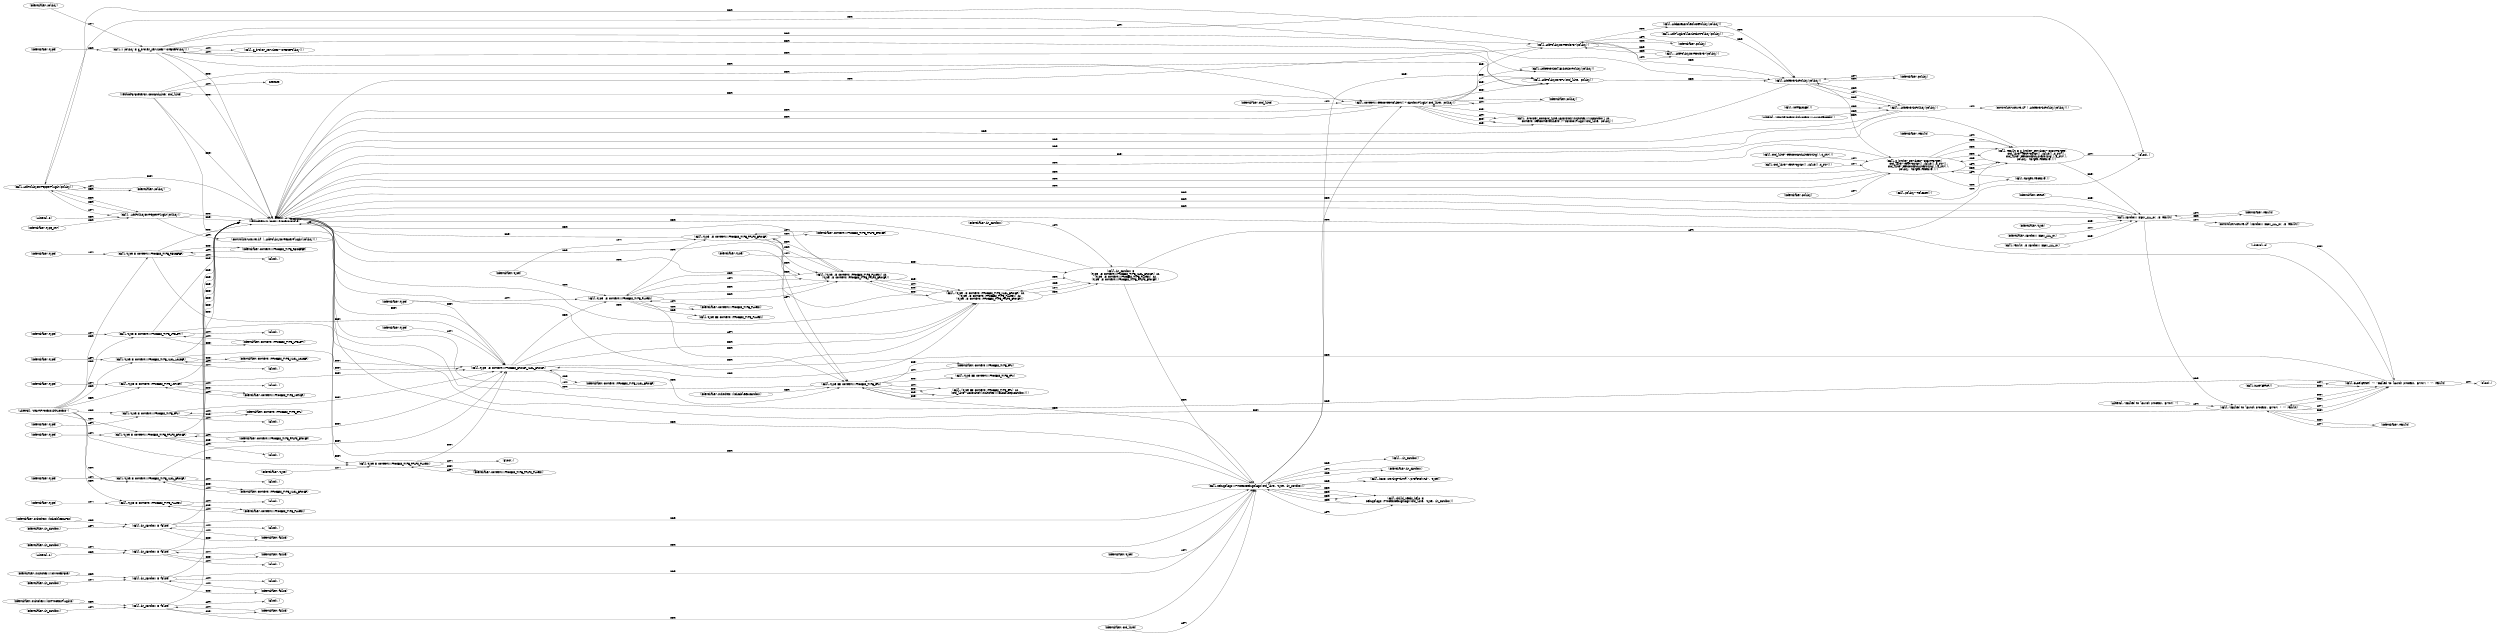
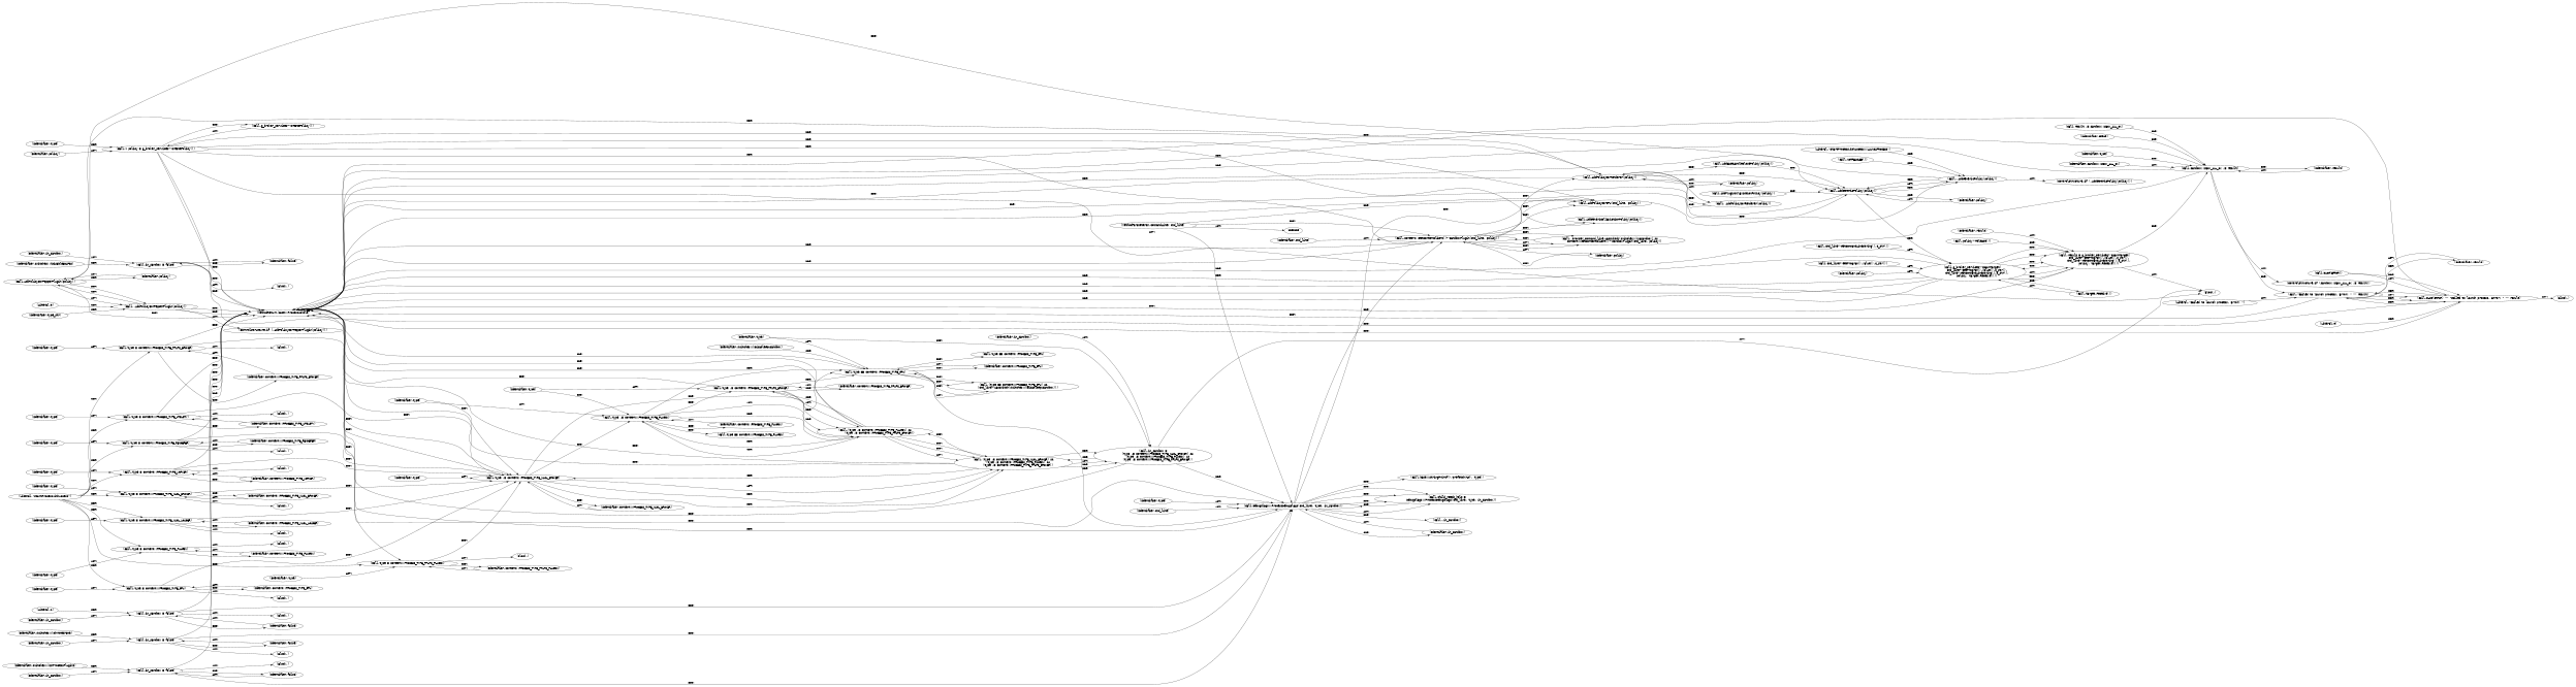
  digraph {
    fontname="DejaVu Sans Mono"
    rankdir=LR
    node [fontname="DejaVu Sans Mono"]
    edge [fontname="DejaVu Sans Mono"]
    n1 [label="(Call,AddPolicyForPepperPlugin(policy))"]
    n2 [label="(Call,!AddPolicyForPepperPlugin(policy))"]
    n3 [label="(Call,AddGenericPolicy(policy))"]
    n4 [label="(MethodReturn,base::ProcessHandle)"]
    n5 [label="(Identifier,policy)"]
    n6 [label="(ControlStructure,if (!AddPolicyForPepperPlugin(policy)))"]
    n7 [label="(Call,!AddGenericPolicy(policy))"]
    n8 [label="(Call,g_broker_services->SpawnTarget(\n      cmd_line->GetProgram().value().c_str(),\n      cmd_line->GetCommandLineString().c_str(),\n      policy, target.Receive()))"]
    n9 [label="(Identifier,policy)"]
    n10 [label="(Call,type = content::PROCESS_TYPE_PPAPI_PLUGIN)"]
    n11 [label="(Call,AddPolicyForRenderer(policy))"]
    n12 [label="(Call,AddBaseHandleClosePolicy(policy))"]
    n13 [label="(Identifier,policy)"]
    n14 [label="(Call,!AddPolicyForRenderer(policy))"]
    n15 [label="(Call,* policy = g_broker_services->CreatePolicy())"]
    n16 [label="(Call,content::GetContentClient()->SandboxPlugin(cmd_line, policy))"]
    n17 [label="(Block,)"]
    n18 [label="(Call,g_broker_services->CreatePolicy())"]
    n19 [label="(Call,AddPolicyForGPU(cmd_line, policy))"]
    n20 [label="(Call,AddGenericDllEvictionPolicy(policy))"]
    n21 [label="(Call,!browser_command_line.HasSwitch(switches::kNoSandbox) &&\n      content::GetContentClient()->SandboxPlugin(cmd_line, policy))"]
    n22 [label="(Identifier,policy)"]
    n23 [label="(Call,DebugFlags::ProcessDebugFlags(cmd_line, type, in_sandbox))"]
    n24 [label="(Identifier,in_sandbox)"]
    n25 [label="(Call,base::StringPrintf(\"/prefetch:%d\", type))"]
    n26 [label="(Call,child_needs_help =\n      DebugFlags::ProcessDebugFlags(cmd_line, type, in_sandbox))"]
    n27 [label="(Call,!in_sandbox)"]
    n28 [label="(MethodParameterIn,CommandLine* cmd_line)"]
    1000100
    n30 [label="(Call,type == content::PROCESS_TYPE_GPU)"]
    n31 [label="(Call,type == content::PROCESS_TYPE_GPU)"]
    n32 [label="(Call,(type == content::PROCESS_TYPE_GPU) &&\n      (cmd_line->HasSwitch(switches::kDisableGpuSandbox)))"]
    n33 [label="(Identifier,content::PROCESS_TYPE_GPU)"]
-   n34 [label="(Call,type != content::PROCESS_BROKER_NACL_BROKER)"]
+   n34 [label="(Call,type != content::PROCESS_TYPE_NACL_BROKER)"]
    n35 [label="(Call,type != content::PROCESS_TYPE_PLUGIN)"]
    n36 [label="(Call,(type != content::PROCESS_TYPE_NACL_BROKER) &&\n      (type != content::PROCESS_TYPE_PLUGIN) &&\n      (type != content::PROCESS_TYPE_PPAPI_BROKER))"]
    n37 [label="(Identifier,content::PROCESS_TYPE_NACL_BROKER)"]
    n38 [label="(Call,type != content::PROCESS_TYPE_PPAPI_BROKER)"]
    n39 [label="(Call,(type != content::PROCESS_TYPE_PLUGIN) &&\n      (type != content::PROCESS_TYPE_PPAPI_BROKER))"]
    n40 [label="(Call,type == content::PROCESS_TYPE_PLUGIN)"]
    n41 [label="(Identifier,content::PROCESS_TYPE_PLUGIN)"]
    n42 [label="(Call,in_sandbox =\n      (type != content::PROCESS_TYPE_NACL_BROKER) &&\n      (type != content::PROCESS_TYPE_PLUGIN) &&\n      (type != content::PROCESS_TYPE_PPAPI_BROKER))"]
    n43 [label="(Call,type = content::PROCESS_TYPE_PLUGIN)"]
    n44 [label="(Block,)"]
    n45 [label="(Identifier,content::PROCESS_TYPE_PLUGIN)"]
    n46 [label="(Call,type = content::PROCESS_TYPE_UTILITY)"]
    n47 [label="(Identifier,content::PROCESS_TYPE_UTILITY)"]
    n48 [label="(Block,)"]
    n49 [label="(Call,type = content::PROCESS_TYPE_WORKER)"]
    n50 [label="(Identifier,content::PROCESS_TYPE_WORKER)"]
    n51 [label="(Block,)"]
    n52 [label="(Call,type = content::PROCESS_TYPE_RENDERER)"]
    n53 [label="(Block,)"]
    n54 [label="(Identifier,content::PROCESS_TYPE_RENDERER)"]
    n55 [label="(Call,type = content::PROCESS_TYPE_NACL_LOADER)"]
    n56 [label="(Block,)"]
    n57 [label="(Identifier,content::PROCESS_TYPE_NACL_LOADER)"]
    n58 [label="(Call,type = content::PROCESS_TYPE_PPAPI_BROKER)"]
    n59 [label="(Block,)"]
    n60 [label="(Identifier,content::PROCESS_TYPE_PPAPI_BROKER)"]
    n61 [label="(Call,type = content::PROCESS_TYPE_GPU)"]
    n62 [label="(Block,)"]
    n63 [label="(Identifier,content::PROCESS_TYPE_GPU)"]
    n64 [label="(Call,type = content::PROCESS_TYPE_NACL_BROKER)"]
    n65 [label="(Block,)"]
    n66 [label="(Identifier,content::PROCESS_TYPE_NACL_BROKER)"]
    n67 [label="(Identifier,content::PROCESS_TYPE_PPAPI_PLUGIN)"]
    n68 [label="(Block,)"]
    n69 [label="(Identifier,content::PROCESS_TYPE_PPAPI_BROKER)"]
    n70 [label="(Call,in_sandbox = false)"]
    n71 [label="(Block,)"]
    n72 [label="(Identifier,false)"]
    n73 [label="(Call,in_sandbox = false)"]
    n74 [label="(Block,)"]
    n75 [label="(Identifier,false)"]
    n76 [label="(Call,in_sandbox = false)"]
    n77 [label="(Block,)"]
    n78 [label="(Identifier,false)"]
    n79 [label="(Call,in_sandbox = false)"]
    n80 [label="(Identifier,false)"]
    n81 [label="(Block,)"]
    n82 [label="(ControlStructure,if (!AddGenericPolicy(policy)))"]
    n83 [label="(Call,result = g_broker_services->SpawnTarget(\n      cmd_line->GetProgram().value().c_str(),\n      cmd_line->GetCommandLineString().c_str(),\n      policy, target.Receive()))"]
    n84 [label="(Call,target.Receive())"]
    n85 [label="(Call,sandbox::SBOX_ALL_OK != result)"]
    n86 [label="(Call,\"Failed to launch process. Error: \" << result)"]
    n87 [label="(Identifier,result)"]
    n88 [label="(ControlStructure,if (sandbox::SBOX_ALL_OK != result))"]
    n89 [label="(Call,DLOG(ERROR) << \"Failed to launch process. Error: \" << result)"]
    n90 [label="(Identifier,result)"]
    n91 [label="(Block,)"]
    n92 [label="(Literal,1)"]
    n93 [label="(Literal,\"Failed to launch process. Error: \")"]
    n94 [label="(Identifier,in_sandbox)"]
    n95 [label="(Identifier,type_str)"]
    n96 [label="(Identifier,policy)"]
    n97 [label="(Identifier,switches::kDisableGpuSandbox)"]
    n98 [label="(Identifier,type)"]
    n99 [label="(Identifier,type)"]
    n100 [label="(Call,DLOG(ERROR))"]
    n101 [label="(Identifier,type)"]
    n102 [label="(Identifier,type)"]
    n103 [label="(Identifier,sandbox::SBOX_ALL_OK)"]
    n104 [label="(Identifier,type)"]
    n105 [label="(Call,cmd_line->GetCommandLineString().c_str())"]
    n106 [label="(Identifier,in_sandbox)"]
    n107 [label="(Identifier,switches::kInProcessPlugins)"]
    n108 [label="(Literal,\"StartProcessWithAccess\")"]
    n109 [label="(Identifier,policy)"]
    n110 [label="(Identifier,result)"]
    n111 [label="(Identifier,type)"]
    n112 [label="(Identifier,type)"]
    n113 [label="(Identifier,type)"]
    n114 [label="(Call,AddPluginDllEvictionPolicy(policy))"]
    n115 [label="(Identifier,in_sandbox)"]
    n116 [label="(Literal,0)"]
    n117 [label="(Identifier,in_sandbox)"]
    n118 [label="(Identifier,type)"]
    n119 [label="(Call,result != sandbox::SBOX_ALL_OK)"]
    n120 [label="(Call,NOTREACHED())"]
    n121 [label="(Identifier,type)"]
    n122 [label="(Identifier,type)"]
    n123 [label="(Identifier,type)"]
    n124 [label="(Call,cmd_line->GetProgram().value().c_str())"]
    n125 [label="(Identifier,switches::kChromeFrame)"]
    n126 [label="(Literal,\"StartProcessWithAccess::LAUNCHPROCESS\")"]
    n127 [label="(Identifier,cmd_line)"]
    n128 [label="(Identifier,ERROR)"]
    n129 [label="(Identifier,cmd_line)"]
    n130 [label="(Identifier,switches::kDisable3DAPIs)"]
    n131 [label="(Call,policy->Release())"]
    n132 [label="(Identifier,type)"]
    n133 [label="(Identifier,type)"]
    n134 [label="(Identifier,type)"]
    n135 [label="(Identifier,type)"]
    n136 [label="(Identifier,in_sandbox)"]
    n137 [label="(Literal,0)"]
    n1 -> n2 [label="AST: "]
    n1 -> n2 [label="DDG: "]
    n1 -> n3 [label="DDG: "]
    n1 -> n4 [label="DDG: "]
    n1 -> n5 [label="CFG: "]
    n2 -> n1 [label="CFG: "]
    n2 -> n4 [label="DDG: "]
    n2 -> n4 [label="DDG: "]
    n2 -> n6 [label="AST: "]
    n3 -> n4 [label="DDG: "]
    n3 -> n7 [label="AST: "]
    n3 -> n7 [label="DDG: "]
    n3 -> n8 [label="DDG: "]
    n3 -> n9 [label="CFG: "]
    n4 -> n10 [label="DDG: "]
    n5 -> n1 [label="AST: "]
    n7 -> n3 [label="CFG: "]
    n7 -> n4 [label="DDG: "]
    n7 -> n4 [label="DDG: "]
    n7 -> n82 [label="AST: "]
    n8 -> n4 [label="DDG: "]
    n8 -> n4 [label="DDG: "]
    n8 -> n4 [label="DDG: "]
    n8 -> n4 [label="DDG: "]
    n8 -> n83 [label="AST: "]
    n8 -> n83 [label="DDG: "]
    n8 -> n83 [label="DDG: "]
    n8 -> n83 [label="DDG: "]
    n8 -> n83 [label="DDG: "]
    n8 -> n84 [label="CFG: "]
    n9 -> n3 [label="AST: "]
    n10 -> n34 [label="DDG: "]
    n10 -> n67 [label="CFG: "]
    n10 -> n68 [label="AST: "]
    n11 -> n1 [label="DDG: "]
    n11 -> n3 [label="DDG: "]
    n11 -> n4 [label="DDG: "]
    n11 -> n12 [label="DDG: "]
    n11 -> n13 [label="CFG: "]
    n11 -> n14 [label="AST: "]
    n11 -> n14 [label="DDG: "]
    n12 -> n3 [label="DDG: "]
    n13 -> n11 [label="AST: "]
    n14 -> n11 [label="CFG: "]
    n15 -> n4 [label="DDG: "]
    n15 -> n4 [label="DDG: "]
    n15 -> n11 [label="DDG: "]
    n15 -> n16 [label="DDG: "]
    n15 -> n17 [label="AST: "]
-   n15 -> n18 [label="AST: "]
+   n15 -> n18 [label="CFG: "]
    n15 -> n19 [label="DDG: "]
    n15 -> n20 [label="DDG: "]
    n16 -> n4 [label="DDG: "]
    n16 -> n4 [label="DDG: "]
    n16 -> n11 [label="DDG: "]
    n16 -> n19 [label="DDG: "]
    n16 -> n19 [label="DDG: "]
    n16 -> n20 [label="DDG: "]
    n16 -> n21 [label="AST: "]
    n16 -> n21 [label="DDG: "]
    n16 -> n21 [label="DDG: "]
    n16 -> n22 [label="CFG: "]
    n18 -> n15 [label="AST: "]
    n19 -> n3 [label="DDG: "]
    n21 -> n16 [label="CFG: "]
    n22 -> n16 [label="AST: "]
    n23 -> n4 [label="DDG: "]
    n23 -> n16 [label="DDG: "]
    n23 -> n19 [label="DDG: "]
    n23 -> n24 [label="CFG: "]
    n23 -> n25 [label="DDG: "]
    n23 -> n26 [label="AST: "]
    n23 -> n26 [label="DDG: "]
    n23 -> n26 [label="DDG: "]
    n23 -> n26 [label="DDG: "]
    n23 -> n27 [label="DDG: "]
    n24 -> n23 [label="AST: "]
    n26 -> n23 [label="CFG: "]
-   n28 -> n4 [label="DDG: "]
    n28 -> n16 [label="DDG: "]
    n28 -> n19 [label="DDG: "]
    n28 -> n23 [label="DDG: "]
    n28 -> 1000100 [label="AST: "]
    n30 -> n4 [label="DDG: "]
    n30 -> n23 [label="DDG: "]
    n30 -> n31 [label="DDG: "]
    n30 -> n32 [label="AST: "]
    n30 -> n32 [label="DDG: "]
    n30 -> n32 [label="DDG: "]
    n30 -> n33 [label="CFG: "]
    n32 -> n30 [label="CFG: "]
    n33 -> n30 [label="AST: "]
    n34 -> n4 [label="DDG: "]
    n34 -> n30 [label="DDG: "]
    n34 -> n35 [label="DDG: "]
    n34 -> n36 [label="AST: "]
    n34 -> n36 [label="DDG: "]
    n34 -> n36 [label="DDG: "]
    n34 -> n37 [label="CFG: "]
    n35 -> n30 [label="DDG: "]
    n35 -> n38 [label="DDG: "]
    n35 -> n39 [label="AST: "]
    n35 -> n39 [label="DDG: "]
    n35 -> n39 [label="DDG: "]
    n35 -> n40 [label="DDG: "]
    n35 -> n41 [label="CFG: "]
    n36 -> n4 [label="DDG: "]
    n36 -> n4 [label="DDG: "]
    n36 -> n34 [label="CFG: "]
    n36 -> n39 [label="CFG: "]
    n36 -> n42 [label="AST: "]
    n36 -> n42 [label="DDG: "]
    n36 -> n42 [label="DDG: "]
    n37 -> n34 [label="AST: "]
    n38 -> n4 [label="DDG: "]
    n38 -> n30 [label="DDG: "]
    n38 -> n39 [label="AST: "]
    n38 -> n39 [label="DDG: "]
    n38 -> n39 [label="DDG: "]
    n38 -> n69 [label="CFG: "]
    n39 -> n4 [label="DDG: "]
    n39 -> n4 [label="DDG: "]
    n39 -> n35 [label="CFG: "]
    n39 -> n36 [label="AST: "]
    n39 -> n36 [label="DDG: "]
    n39 -> n36 [label="DDG: "]
    n39 -> n38 [label="CFG: "]
    n41 -> n35 [label="AST: "]
    n42 -> n4 [label="DDG: "]
    n42 -> n17 [label="AST: "]
    n42 -> n23 [label="DDG: "]
    n42 -> n36 [label="CFG: "]
    n43 -> n44 [label="AST: "]
    n43 -> n45 [label="CFG: "]
    n45 -> n43 [label="AST: "]
    n46 -> n4 [label="DDG: "]
    n46 -> n34 [label="DDG: "]
    n46 -> n47 [label="CFG: "]
    n46 -> n48 [label="AST: "]
    n47 -> n46 [label="AST: "]
    n49 -> n4 [label="DDG: "]
    n49 -> n34 [label="DDG: "]
    n49 -> n50 [label="DDG: "]
    n49 -> n51 [label="AST: "]
    n50 -> n49 [label="AST: "]
    n52 -> n4 [label="DDG: "]
    n52 -> n34 [label="DDG: "]
    n52 -> n53 [label="AST: "]
    n52 -> n54 [label="CFG: "]
    n54 -> n52 [label="AST: "]
-   n55 -> n4 [label="DDG: "]
    n55 -> n34 [label="DDG: "]
    n55 -> n56 [label="AST: "]
    n55 -> n57 [label="CFG: "]
    n57 -> n55 [label="AST: "]
    n58 -> n4 [label="DDG: "]
    n58 -> n34 [label="DDG: "]
    n58 -> n59 [label="AST: "]
    n58 -> n60 [label="CFG: "]
    n60 -> n58 [label="AST: "]
    n61 -> n34 [label="DDG: "]
    n61 -> n62 [label="AST: "]
    n61 -> n63 [label="CFG: "]
    n63 -> n61 [label="AST: "]
    n64 -> n34 [label="DDG: "]
    n64 -> n65 [label="AST: "]
    n64 -> n66 [label="CFG: "]
    n66 -> n64 [label="AST: "]
    n67 -> n10 [label="AST: "]
    n69 -> n38 [label="AST: "]
    n70 -> n4 [label="DDG: "]
    n70 -> n23 [label="DDG: "]
    n70 -> n71 [label="AST: "]
    n70 -> n72 [label="CFG: "]
    n72 -> n70 [label="AST: "]
    n73 -> n4 [label="DDG: "]
    n73 -> n23 [label="DDG: "]
    n73 -> n74 [label="AST: "]
    n73 -> n75 [label="CFG: "]
    n75 -> n73 [label="AST: "]
    n76 -> n4 [label="DDG: "]
    n76 -> n23 [label="DDG: "]
    n76 -> n77 [label="AST: "]
    n76 -> n78 [label="CFG: "]
    n78 -> n76 [label="AST: "]
    n79 -> n4 [label="DDG: "]
    n79 -> n23 [label="DDG: "]
    n79 -> n80 [label="CFG: "]
    n79 -> n81 [label="AST: "]
    n80 -> n79 [label="AST: "]
    n83 -> n4 [label="DDG: "]
    n83 -> n8 [label="CFG: "]
    n83 -> n17 [label="AST: "]
    n83 -> n85 [label="DDG: "]
    n84 -> n8 [label="AST: "]
    n85 -> n4 [label="DDG: "]
    n85 -> n4 [label="DDG: "]
    n85 -> n4 [label="DDG: "]
    n85 -> n86 [label="DDG: "]
    n85 -> n87 [label="CFG: "]
    n85 -> n88 [label="AST: "]
    n86 -> n4 [label="DDG: "]
    n86 -> n89 [label="AST: "]
    n86 -> n89 [label="DDG: "]
    n86 -> n89 [label="DDG: "]
    n86 -> n90 [label="CFG: "]
    n87 -> n85 [label="AST: "]
    n89 -> n4 [label="DDG: "]
    n89 -> n4 [label="DDG: "]
    n89 -> n4 [label="DDG: "]
    n89 -> n86 [label="CFG: "]
    n89 -> n91 [label="AST: "]
    n90 -> n86 [label="AST: "]
    n92 -> n73 [label="CFG: "]
    n93 -> n86 [label="AST: "]
    n94 -> n79 [label="AST: "]
    n95 -> n2 [label="CFG: "]
    n96 -> n8 [label="AST: "]
    n97 -> n30 [label="CFG: "]
    n98 -> n85 [label="CFG: "]
    n99 -> n46 [label="AST: "]
    n100 -> n89 [label="AST: "]
    n100 -> n89 [label="DDG: "]
    n101 -> n35 [label="CFG: "]
    n101 -> n38 [label="AST: "]
    n102 -> n43 [label="AST: "]
    n103 -> n85 [label="AST: "]
    n104 -> n34 [label="CFG: "]
    n104 -> n35 [label="AST: "]
    n105 -> n8 [label="AST: "]
    n106 -> n73 [label="AST: "]
    n107 -> n79 [label="CFG: "]
    n108 -> n10 [label="CFG: "]
    n108 -> n43 [label="CFG: "]
    n108 -> n46 [label="CFG: "]
    n108 -> n49 [label="CFG: "]
    n108 -> n52 [label="CFG: "]
    n108 -> n55 [label="CFG: "]
    n108 -> n58 [label="CFG: "]
    n108 -> n61 [label="CFG: "]
    n108 -> n64 [label="CFG: "]
    n109 -> n15 [label="AST: "]
    n110 -> n83 [label="AST: "]
    n111 -> n49 [label="AST: "]
    n112 -> n34 [label="AST: "]
    n113 -> n10 [label="AST: "]
    n114 -> n3 [label="DDG: "]
    n115 -> n42 [label="AST: "]
    n116 -> n2 [label="CFG: "]
    n117 -> n76 [label="AST: "]
    n118 -> n23 [label="AST: "]
    n119 -> n85 [label="DDG: "]
    n120 -> n7 [label="CFG: "]
    n121 -> n55 [label="AST: "]
    n122 -> n64 [label="AST: "]
    n123 -> n15 [label="CFG: "]
    n124 -> n8 [label="AST: "]
    n125 -> n76 [label="CFG: "]
    n126 -> n7 [label="CFG: "]
    n127 -> n16 [label="AST: "]
    n128 -> n85 [label="CFG: "]
    n129 -> n23 [label="AST: "]
    n130 -> n70 [label="CFG: "]
    n131 -> n83 [label="CFG: "]
    n132 -> n30 [label="AST: "]
    n132 -> n42 [label="CFG: "]
    n133 -> n52 [label="AST: "]
    n134 -> n61 [label="AST: "]
    n135 -> n58 [label="AST: "]
    n136 -> n70 [label="AST: "]
    n137 -> n89 [label="CFG: "]
  }
